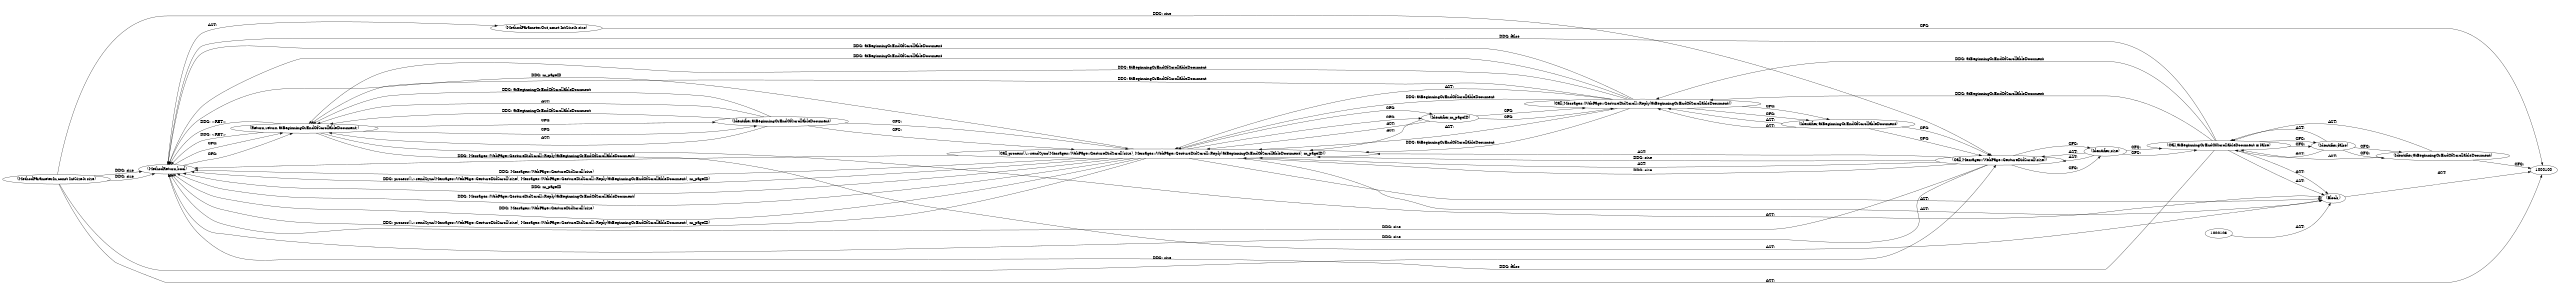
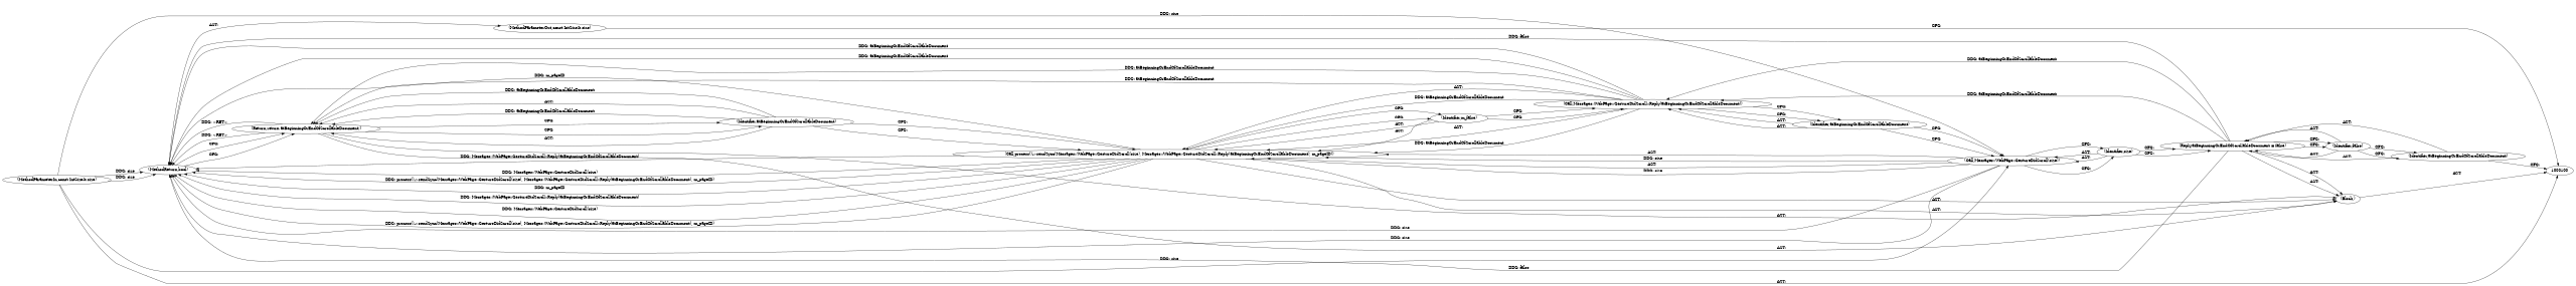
  digraph {
    rankdir=LR
    n1 [label="(MethodReturn,bool)"]
    n2 [label="(Return,return atBeginningOrEndOfScrollableDocument;)"]
    n3 [label="(MethodParameterOut,const IntSize& size)"]
    n4 [label="(Block,)"]
    n5 [label="(Identifier,atBeginningOrEndOfScrollableDocument)"]
    n6 [label="(MethodParameterIn,const IntSize& size)"]
    1000100
    n8 [label="(Call,Messages::WebPage::GestureDidScroll(size))"]
    n9 [label="(Call,process()->sendSync(Messages::WebPage::GestureDidScroll(size), Messages::WebPage::GestureDidScroll::Reply(atBeginningOrEndOfScrollableDocument), m_pageID))"]
    n10 [label="(Identifier,size)"]
    n11 [label="(Identifier,false)"]
-   n12 [label="(Call,atBeginningOrEndOfScrollableDocument = false)"]
+   n12 [label="(Reply,atBeginningOrEndOfScrollableDocument = false)"]
    n13 [label="(Identifier,atBeginningOrEndOfScrollableDocument)"]
    n14 [label="(Call,Messages::WebPage::GestureDidScroll::Reply(atBeginningOrEndOfScrollableDocument))"]
    n15 [label="(Identifier,atBeginningOrEndOfScrollableDocument)"]
-   n16 [label="(Identifier,m_pageID)"]
-   1000103
+   n16 [label="(Identifier,m_false)"]
    n1 -> n2 [label="CFG: "]
    n1 -> n2 [label="CFG: "]
    n1 -> n3 [label="AST: "]
    n2 -> n1 [label="DDG: <RET>"]
    n2 -> n1 [label="DDG: <RET>"]
    n2 -> n4 [label="AST: "]
    n2 -> n4 [label="AST: "]
    n2 -> n5 [label="CFG: "]
    n2 -> n5 [label="CFG: "]
    n3 -> 1000100 [label="CFG: "]
    n4 -> 1000100 [label="AST: "]
    n5 -> n2 [label="AST: "]
    n5 -> n2 [label="DDG: atBeginningOrEndOfScrollableDocument"]
    n5 -> n2 [label="AST: "]
    n5 -> n2 [label="DDG: atBeginningOrEndOfScrollableDocument"]
    n5 -> n9 [label="CFG: "]
    n5 -> n9 [label="CFG: "]
    n6 -> n1 [label="DDG: size"]
    n6 -> n1 [label="DDG: size"]
    n6 -> 1000100 [label="AST: "]
    n6 -> n8 [label="DDG: size"]
    n6 -> n8 [label="DDG: size"]
    n8 -> n1 [label="DDG: size"]
    n8 -> n1 [label="DDG: size"]
    n8 -> n9 [label="AST: "]
    n8 -> n9 [label="DDG: size"]
    n8 -> n9 [label="AST: "]
    n8 -> n9 [label="DDG: size"]
    n8 -> n10 [label="CFG: "]
    n8 -> n10 [label="CFG: "]
    n9 -> n1 [label="DDG: Messages::WebPage::GestureDidScroll(size)"]
    n9 -> n1 [label="DDG: process()->sendSync(Messages::WebPage::GestureDidScroll(size), Messages::WebPage::GestureDidScroll::Reply(atBeginningOrEndOfScrollableDocument), m_pageID)"]
    n9 -> n1 [label="DDG: m_pageID"]
    n9 -> n1 [label="DDG: Messages::WebPage::GestureDidScroll::Reply(atBeginningOrEndOfScrollableDocument)"]
    n9 -> n1 [label="DDG: Messages::WebPage::GestureDidScroll(size)"]
    n9 -> n1 [label="DDG: process()->sendSync(Messages::WebPage::GestureDidScroll(size), Messages::WebPage::GestureDidScroll::Reply(atBeginningOrEndOfScrollableDocument), m_pageID)"]
    n9 -> n1 [label="DDG: m_pageID"]
    n9 -> n1 [label="DDG: Messages::WebPage::GestureDidScroll::Reply(atBeginningOrEndOfScrollableDocument)"]
    n9 -> n4 [label="AST: "]
    n9 -> n4 [label="AST: "]
    n9 -> n16 [label="CFG: "]
    n9 -> n16 [label="CFG: "]
    n10 -> n8 [label="AST: "]
    n10 -> n8 [label="AST: "]
    n10 -> n12 [label="CFG: "]
    n10 -> n12 [label="CFG: "]
    n11 -> n12 [label="AST: "]
    n11 -> n12 [label="AST: "]
    n11 -> n13 [label="CFG: "]
    n11 -> n13 [label="CFG: "]
    n12 -> n1 [label="DDG: false"]
    n12 -> n1 [label="DDG: false"]
    n12 -> n4 [label="AST: "]
    n12 -> n4 [label="AST: "]
    n12 -> n11 [label="CFG: "]
    n12 -> n11 [label="CFG: "]
    n12 -> n14 [label="DDG: atBeginningOrEndOfScrollableDocument"]
    n12 -> n14 [label="DDG: atBeginningOrEndOfScrollableDocument"]
    n13 -> 1000100 [label="CFG: "]
    n13 -> n12 [label="AST: "]
    n13 -> n12 [label="AST: "]
    n14 -> n1 [label="DDG: atBeginningOrEndOfScrollableDocument"]
    n14 -> n1 [label="DDG: atBeginningOrEndOfScrollableDocument"]
    n14 -> n2 [label="DDG: atBeginningOrEndOfScrollableDocument"]
    n14 -> n2 [label="DDG: atBeginningOrEndOfScrollableDocument"]
    n14 -> n9 [label="AST: "]
    n14 -> n9 [label="DDG: atBeginningOrEndOfScrollableDocument"]
    n14 -> n9 [label="AST: "]
    n14 -> n9 [label="DDG: atBeginningOrEndOfScrollableDocument"]
    n14 -> n15 [label="CFG: "]
    n14 -> n15 [label="CFG: "]
    n15 -> n8 [label="CFG: "]
    n15 -> n8 [label="CFG: "]
    n15 -> n14 [label="AST: "]
    n15 -> n14 [label="AST: "]
    n16 -> n9 [label="AST: "]
    n16 -> n9 [label="AST: "]
    n16 -> n14 [label="CFG: "]
    n16 -> n14 [label="CFG: "]
-   1000103 -> n4 [label="AST: "]
  }
